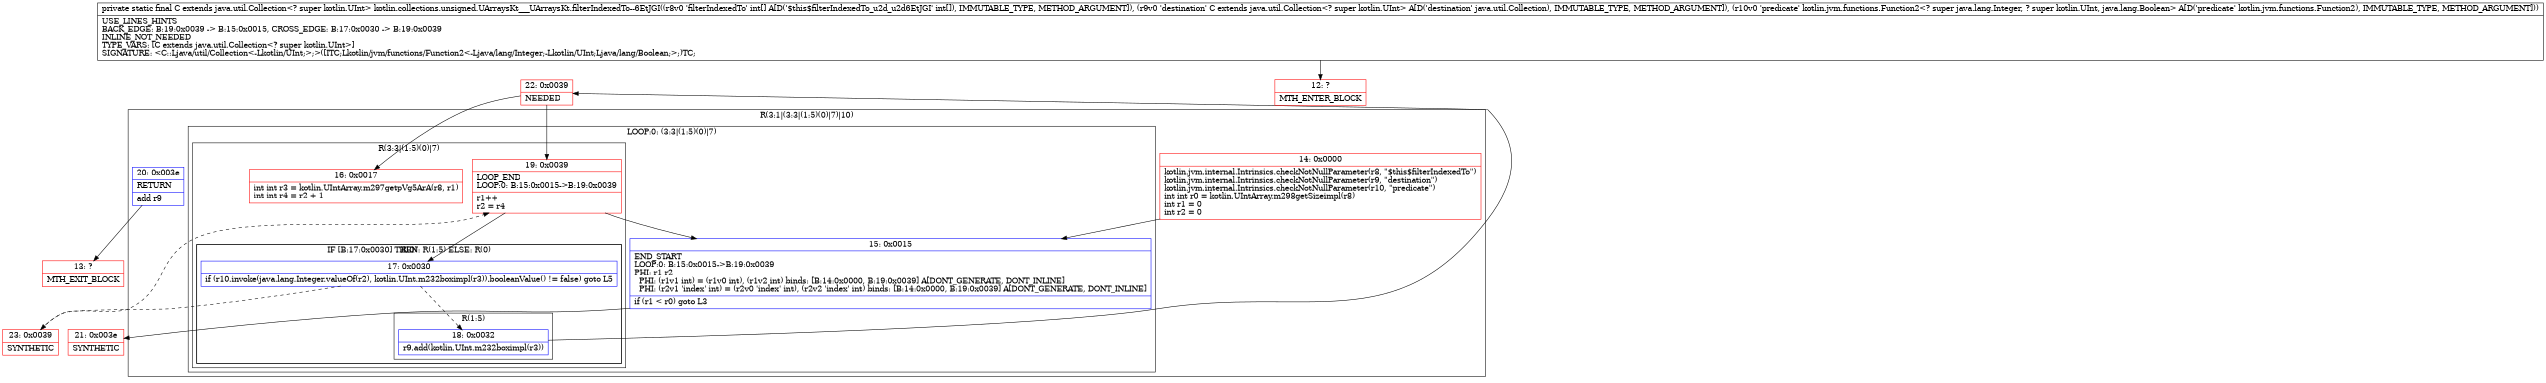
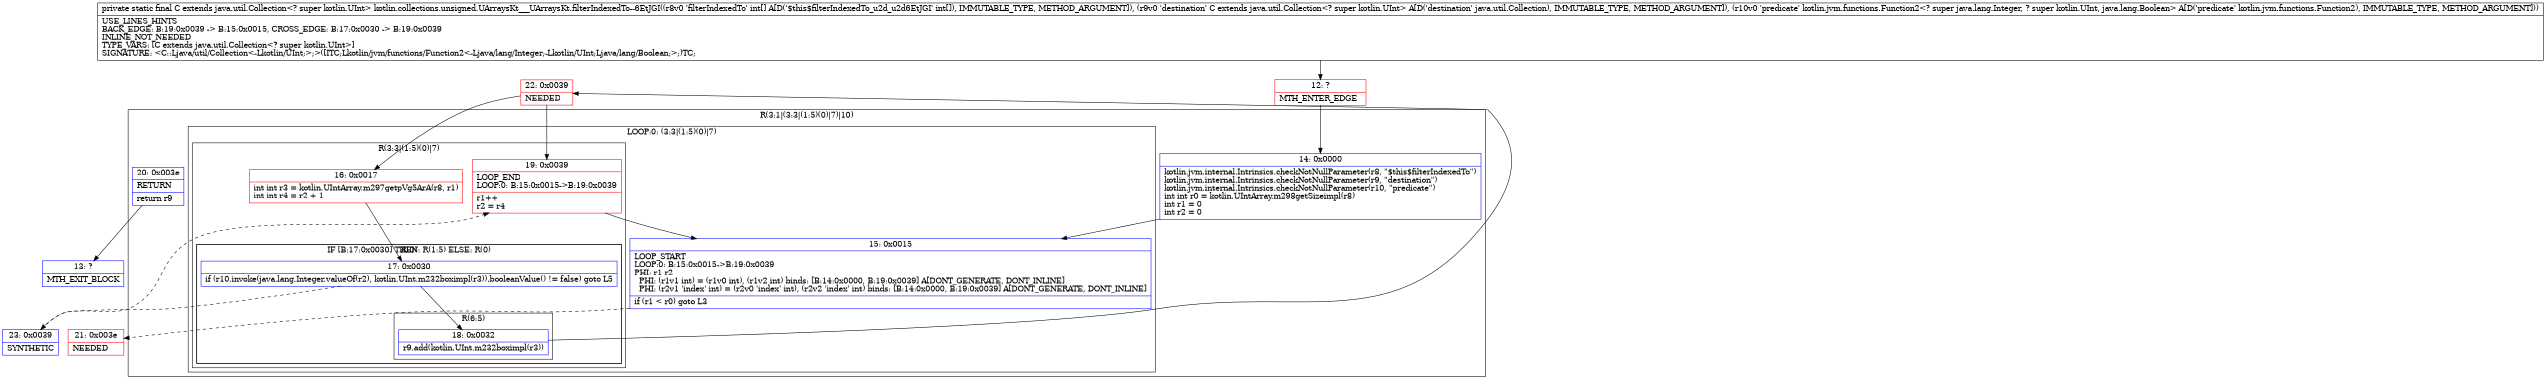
  digraph {
    node [color=red shape=record]
    n1 [color=blue label="{18\:\ 0x0032|r9.add(kotlin.UInt.m232boximpl(r3))\l}"]
    n2 [color=blue label="{17\:\ 0x0030|if (r10.invoke(java.lang.Integer.valueOf(r2), kotlin.UInt.m232boximpl(r3)).booleanValue() != false) goto L5\l}"]
    n3 [label="{16\:\ 0x0017|int int r3 = kotlin.UIntArray.m297getpVg5ArA(r8, r1)\lint int r4 = r2 + 1\l}"]
    n4 [label="{19\:\ 0x0039|LOOP_END\lLOOP:0: B:15:0x0015\-\>B:19:0x0039\l|r1++\lr2 = r4\l}"]
-   n5 [color=blue label="{15\:\ 0x0015|END_START\lLOOP:0: B:15:0x0015\-\>B:19:0x0039\lPHI: r1 r2 \l  PHI: (r1v1 int) = (r1v0 int), (r1v2 int) binds: [B:14:0x0000, B:19:0x0039] A[DONT_GENERATE, DONT_INLINE]\l  PHI: (r2v1 'index' int) = (r2v0 'index' int), (r2v2 'index' int) binds: [B:14:0x0000, B:19:0x0039] A[DONT_GENERATE, DONT_INLINE]\l|if (r1 \< r0) goto L3\l}"]
-   n6 [label="{14\:\ 0x0000|kotlin.jvm.internal.Intrinsics.checkNotNullParameter(r8, \"$this$filterIndexedTo\")\lkotlin.jvm.internal.Intrinsics.checkNotNullParameter(r9, \"destination\")\lkotlin.jvm.internal.Intrinsics.checkNotNullParameter(r10, \"predicate\")\lint int r0 = kotlin.UIntArray.m298getSizeimpl(r8)\lint r1 = 0\lint r2 = 0\l}"]
-   n7 [color=blue label="{20\:\ 0x003e|RETURN\l|add r9\l}"]
+   n5 [color=blue label="{15\:\ 0x0015|LOOP_START\lLOOP:0: B:15:0x0015\-\>B:19:0x0039\lPHI: r1 r2 \l  PHI: (r1v1 int) = (r1v0 int), (r1v2 int) binds: [B:14:0x0000, B:19:0x0039] A[DONT_GENERATE, DONT_INLINE]\l  PHI: (r2v1 'index' int) = (r2v0 'index' int), (r2v2 'index' int) binds: [B:14:0x0000, B:19:0x0039] A[DONT_GENERATE, DONT_INLINE]\l|if (r1 \< r0) goto L3\l}"]
+   n6 [color=blue label="{14\:\ 0x0000|kotlin.jvm.internal.Intrinsics.checkNotNullParameter(r8, \"$this$filterIndexedTo\")\lkotlin.jvm.internal.Intrinsics.checkNotNullParameter(r9, \"destination\")\lkotlin.jvm.internal.Intrinsics.checkNotNullParameter(r10, \"predicate\")\lint int r0 = kotlin.UIntArray.m298getSizeimpl(r8)\lint r1 = 0\lint r2 = 0\l}"]
+   n7 [color=blue label="{20\:\ 0x003e|RETURN\l|return r9\l}"]
    n8 [label="{22\:\ 0x0039|NEEDED\l}"]
-   n9 [label="{23\:\ 0x0039|SYNTHETIC\l}"]
-   n10 [label="{21\:\ 0x003e|SYNTHETIC\l}"]
-   n11 [label="{13\:\ ?|MTH_EXIT_BLOCK\l}"]
-   n12 [label="{12\:\ ?|MTH_ENTER_BLOCK\l}"]
+   n9 [color=blue label="{23\:\ 0x0039|SYNTHETIC\l}"]
+   n10 [label="{21\:\ 0x003e|NEEDED\l}"]
+   n11 [color=blue label="{13\:\ ?|MTH_EXIT_BLOCK\l}"]
+   n12 [label="{12\:\ ?|MTH_ENTER_EDGE\l}"]
    n13 [label="{private static final C extends java.util.Collection\<? super kotlin.UInt\> kotlin.collections.unsigned.UArraysKt___UArraysKt.filterIndexedTo\-\-6EtJGI((r8v0 'filterIndexedTo' int[] A[D('$this$filterIndexedTo_u2d_u2d6EtJGI' int[]), IMMUTABLE_TYPE, METHOD_ARGUMENT]), (r9v0 'destination' C extends java.util.Collection\<? super kotlin.UInt\> A[D('destination' java.util.Collection), IMMUTABLE_TYPE, METHOD_ARGUMENT]), (r10v0 'predicate' kotlin.jvm.functions.Function2\<? super java.lang.Integer, ? super kotlin.UInt, java.lang.Boolean\> A[D('predicate' kotlin.jvm.functions.Function2), IMMUTABLE_TYPE, METHOD_ARGUMENT]))  | USE_LINES_HINTS\lBACK_EDGE: B:19:0x0039 \-\> B:15:0x0015, CROSS_EDGE: B:17:0x0030 \-\> B:19:0x0039\lINLINE_NOT_NEEDED\lTYPE_VARS: [C extends java.util.Collection\<? super kotlin.UInt\>]\lSIGNATURE: \<C::Ljava\/util\/Collection\<\-Lkotlin\/UInt;\>;\>([ITC;Lkotlin\/jvm\/functions\/Function2\<\-Ljava\/lang\/Integer;\-Lkotlin\/UInt;Ljava\/lang\/Boolean;\>;)TC;\l}" color=""]
    subgraph cluster_1 {
      label="R(3:1|(3:3|(1:5)(0)|7)|10)"
      n6
      n7
      subgraph cluster_2 {
        label="LOOP:0: (3:3|(1:5)(0)|7)"
        n5
        subgraph cluster_3 {
          label="R(3:3|(1:5)(0)|7)"
          n3
          n4
          subgraph cluster_4 {
            label="IF [B:17:0x0030] THEN: R(1:5) ELSE: R(0)"
            n2
            subgraph cluster_5 {
-             label="R(1:5)"
+             label="R(6:5)"
              n1
            }
            subgraph cluster_6 {
              label="R(0)"
            }
          }
        }
      }
    }
    n1 -> n8
-   n2 -> n1 [style=dashed]
+   n2 -> n1
    n2 -> n9 [style=dashed]
-   n4 -> n2
+   n3 -> n2
    n4 -> n5
-   n5 -> n10 [style=solid]
+   n5 -> n10 [style=dashed]
    n6 -> n5
    n7 -> n11
    n8 -> n3
    n8 -> n4
    n9 -> n4 [style=dashed]
+   n12 -> n6
    n13 -> n12
  }
